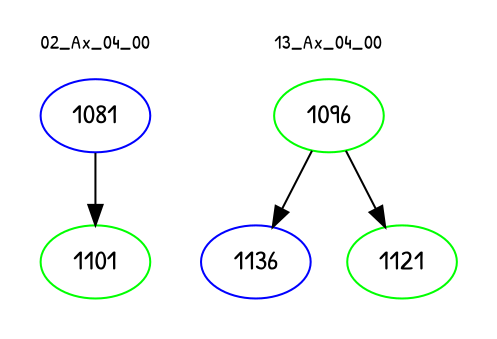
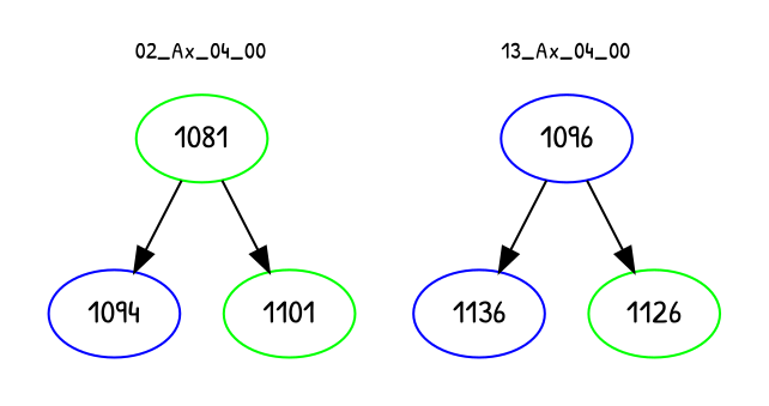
  digraph {
    fontname="Patrick Hand"
    node [color=green fontname="Patrick Hand"]
    edge [color=black fontname="Patrick Hand"]
-   n1 [color=blue label=1081]
+   n1 [label=1081]
+   n2 [color=blue label=1094]
    n3 [label=1101]
-   n4 [label=1096]
+   n4 [color=blue label=1096]
    n5 [color=blue label=1136]
-   n6 [label=1121]
+   n6 [label=1126]
    subgraph cluster_1 {
      color=white
      fontsize=10
      label="02_Ax_04_00"
      n1
+     n2
      n3
    }
    subgraph cluster_2 {
      color=white
      fontsize=10
      label="13_Ax_04_00"
      n4
      n5
      n6
    }
+   n1 -> n2
    n1 -> n3
    n4 -> n5
    n4 -> n6
  }
